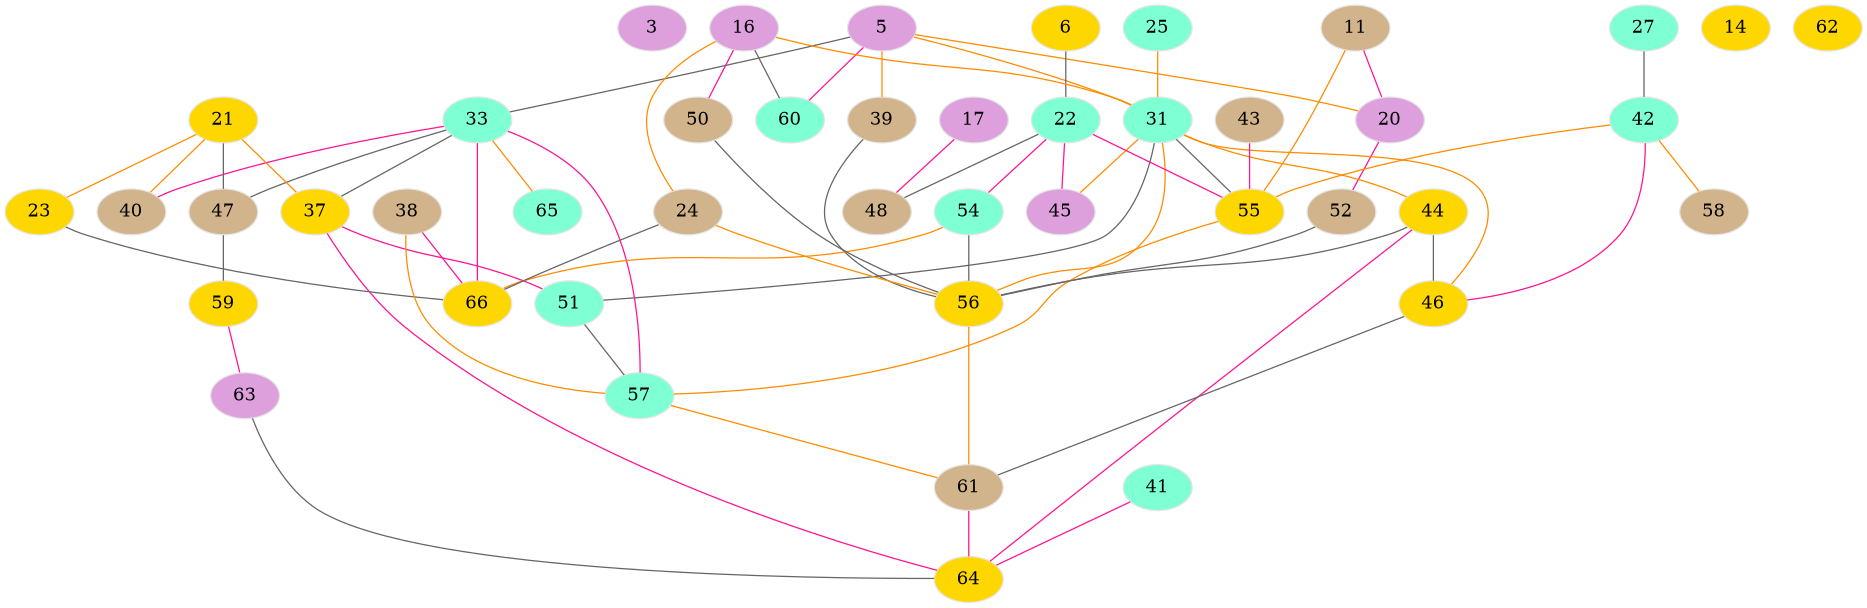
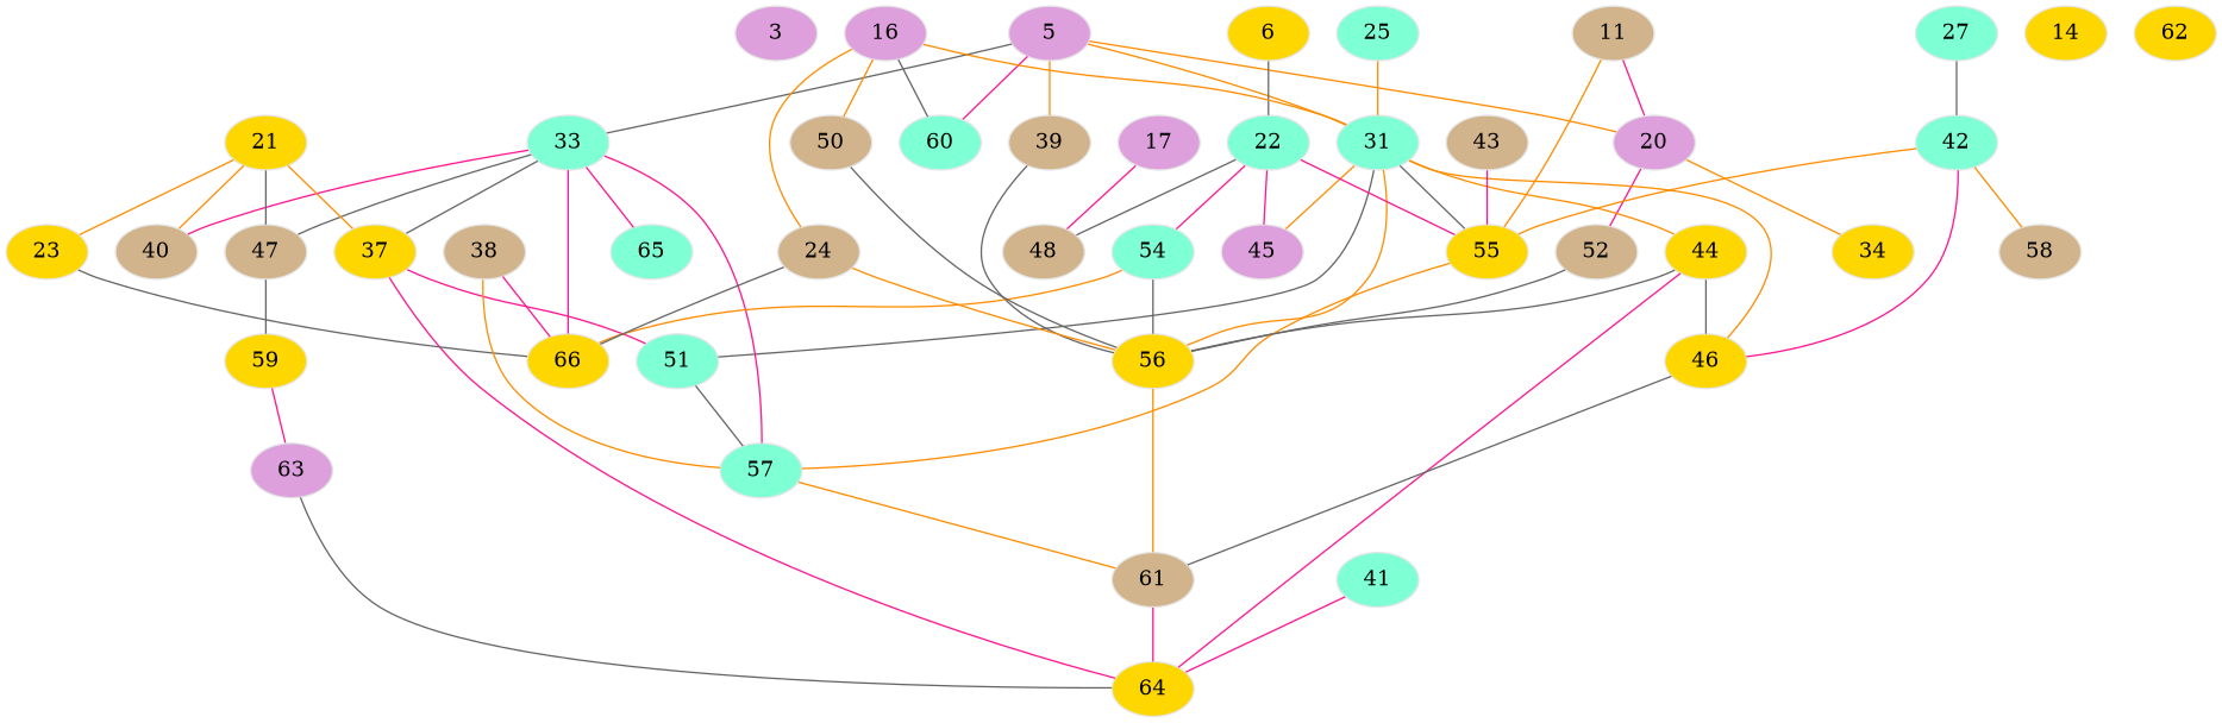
  graph {
    node [color=gray90 fillcolor=gold style=filled]
    edge [color=darkorange]
    3 [fillcolor=plum]
    5 [fillcolor=plum]
    20 [fillcolor=plum]
    31 [fillcolor=aquamarine super="+15"]
    33 [fillcolor=aquamarine super="+18+32"]
    39 [fillcolor=tan]
    60 [fillcolor=aquamarine]
+   34
    52 [fillcolor=tan]
    55
    45 [fillcolor=plum]
    56 [super="+7+48"]
    44 [super="+30+9"]
    46
    51 [fillcolor=aquamarine]
    37 [super="+35"]
    40 [fillcolor=tan]
    47 [fillcolor=tan]
    66 [super="+29"]
    57 [fillcolor=aquamarine super="+36"]
    65 [fillcolor=aquamarine]
    22 [fillcolor=aquamarine super="+10"]
    n23 [fillcolor=tan label=48]
    54 [fillcolor=aquamarine super="+2"]
    6
    11 [fillcolor=tan]
    14
    16 [fillcolor=plum]
    24 [fillcolor=tan]
    50 [fillcolor=tan]
    17 [fillcolor=plum]
    21
    23
    64 [super="+26"]
    59 [super="+4"]
    61 [fillcolor=tan]
    25 [fillcolor=aquamarine]
    27 [fillcolor=aquamarine]
    42 [fillcolor=aquamarine]
    58 [fillcolor=tan]
    38 [fillcolor=tan super="+28"]
    41 [fillcolor=aquamarine]
    43 [fillcolor=tan]
    63 [fillcolor=plum]
    62
    5 -- 20
    5 -- 31 [weight=2]
    5 -- 33 [color=gray40 weight=2]
    5 -- 39
    5 -- 60 [color=deeppink]
+   20 -- 34
    20 -- 52 [color=deeppink]
    31 -- 55 [color=gray40]
    31 -- 45
    31 -- 56 [weight=2]
    31 -- 44 [weight=2]
    31 -- 46
    31 -- 51 [color=gray40]
    33 -- 37 [color=gray40]
    33 -- 40 [color=deeppink]
    33 -- 47 [color=gray40]
    33 -- 66 [color=deeppink weight=2]
    33 -- 57 [color=deeppink]
-   33 -- 65
+   33 -- 65 [color=deeppink]
    39 -- 56 [color=gray40]
    52 -- 56 [color=gray40]
    55 -- 57
    56 -- 61
    44 -- 56 [color=gray40]
    44 -- 46 [color=gray40 weight=2]
    44 -- 64 [color=deeppink]
    46 -- 61 [color=gray40]
    51 -- 57 [color=gray40]
    37 -- 51 [color=deeppink]
    37 -- 64 [color=deeppink]
    47 -- 59 [color=gray40 weight=2]
    57 -- 61
    22 -- 55 [color=deeppink weight=2]
    22 -- 45 [color=deeppink]
    22 -- n23 [color=gray40]
    22 -- 54 [color=deeppink]
    54 -- 56 [color=gray40 weight=2]
    54 -- 66 [weight=2]
    6 -- 22 [color=gray40]
    11 -- 20 [color=deeppink]
    11 -- 55
    16 -- 31
    16 -- 60 [color=gray40]
    16 -- 24
-   16 -- 50 [color=deeppink]
+   16 -- 50
    24 -- 56
    24 -- 66 [color=gray40]
    50 -- 56 [color=gray40]
    17 -- n23 [color=deeppink]
    21 -- 37 [weight=2]
    21 -- 40
    21 -- 47 [color=gray40]
    21 -- 23
    23 -- 66 [color=gray40]
    59 -- 63 [color=deeppink]
    61 -- 64 [color=deeppink]
    25 -- 31
    27 -- 42 [color=gray40]
    42 -- 55
    42 -- 46 [color=deeppink]
    42 -- 58
    38 -- 66 [color=deeppink]
    38 -- 57
    41 -- 64 [color=deeppink]
    43 -- 55 [color=deeppink]
    63 -- 64 [color=gray40]
  }
